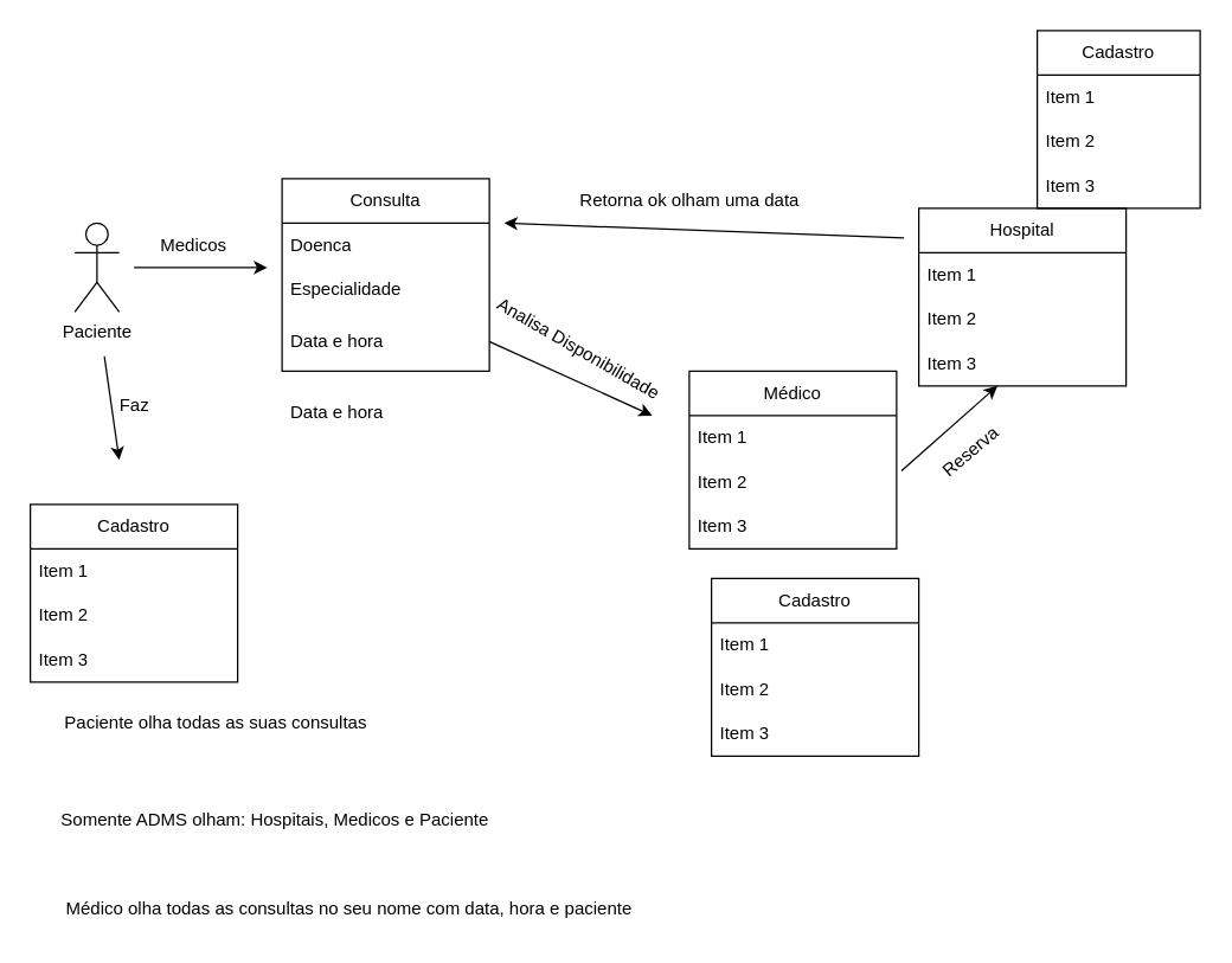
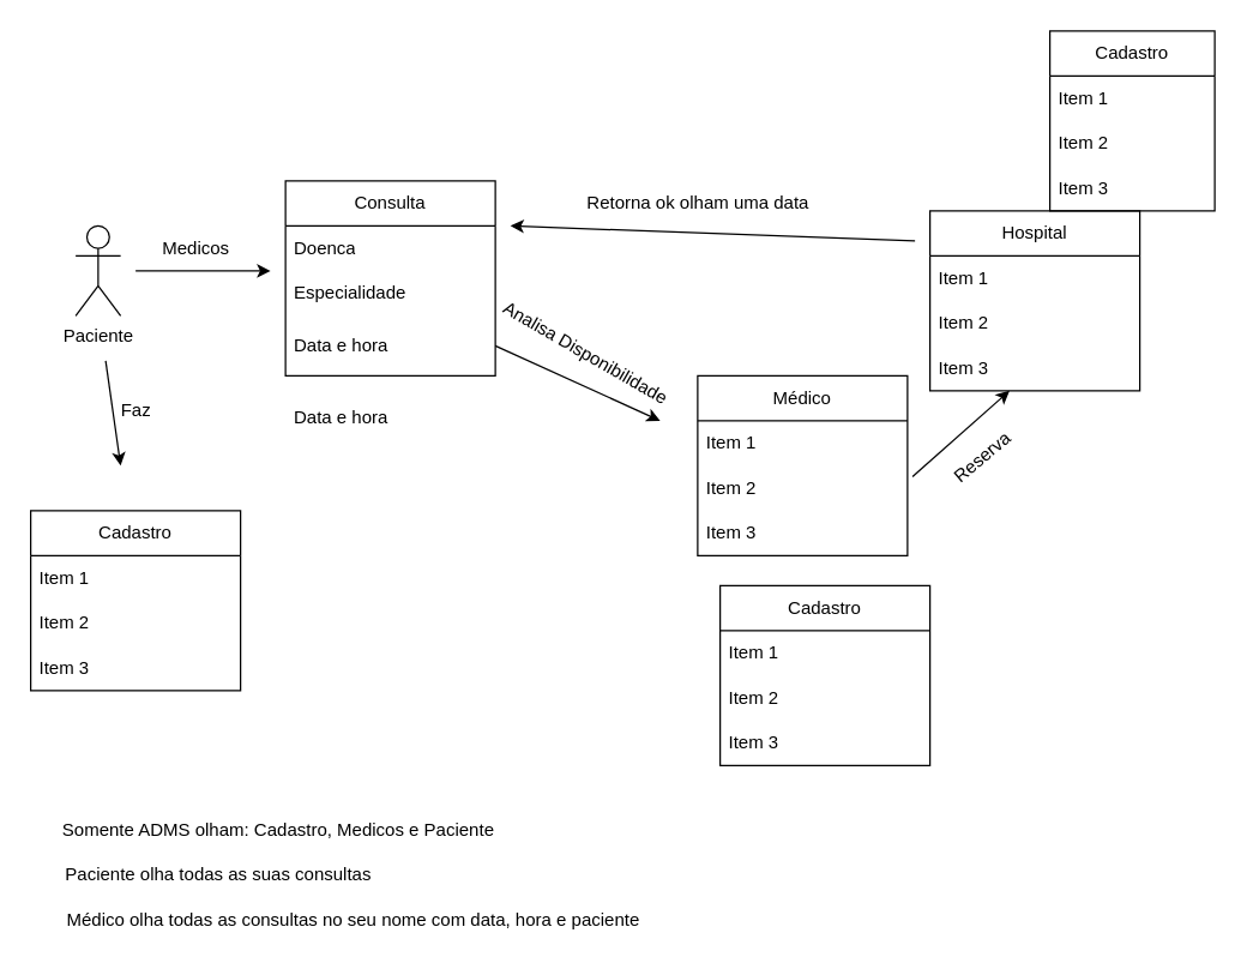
  <mxCell id="0" />
  <mxCell id="1" parent="0" />
  <mxCell id="2" value="Hospital" style="swimlane;fontStyle=0;childLayout=stackLayout;horizontal=1;startSize=30;horizontalStack=0;resizeParent=1;resizeParentMax=0;resizeLast=0;collapsible=1;marginBottom=0;whiteSpace=wrap;html=1;" vertex="1" parent="1"><mxGeometry x="620" y="140" width="140" height="120" as="geometry" /></mxCell>
  <mxCell id="3" value="Item 1" style="text;strokeColor=none;fillColor=none;align=left;verticalAlign=middle;spacingLeft=4;spacingRight=4;overflow=hidden;points=[[0,0.5],[1,0.5]];portConstraint=eastwest;rotatable=0;whiteSpace=wrap;html=1;" vertex="1" parent="2"><mxGeometry y="30" width="140" height="30" as="geometry" /></mxCell>
  <mxCell id="4" value="Item 2" style="text;strokeColor=none;fillColor=none;align=left;verticalAlign=middle;spacingLeft=4;spacingRight=4;overflow=hidden;points=[[0,0.5],[1,0.5]];portConstraint=eastwest;rotatable=0;whiteSpace=wrap;html=1;" vertex="1" parent="2"><mxGeometry y="60" width="140" height="30" as="geometry" /></mxCell>
  <mxCell id="5" value="Item 3" style="text;strokeColor=none;fillColor=none;align=left;verticalAlign=middle;spacingLeft=4;spacingRight=4;overflow=hidden;points=[[0,0.5],[1,0.5]];portConstraint=eastwest;rotatable=0;whiteSpace=wrap;html=1;" vertex="1" parent="2"><mxGeometry y="90" width="140" height="30" as="geometry" /></mxCell>
  <mxCell id="6" value="Paciente" style="shape=umlActor;verticalLabelPosition=bottom;verticalAlign=top;html=1;outlineConnect=0;" vertex="1" parent="1"><mxGeometry x="50" y="150" width="30" height="60" as="geometry" /></mxCell>
  <mxCell id="7" value="Consulta" style="swimlane;fontStyle=0;childLayout=stackLayout;horizontal=1;startSize=30;horizontalStack=0;resizeParent=1;resizeParentMax=0;resizeLast=0;collapsible=1;marginBottom=0;whiteSpace=wrap;html=1;" vertex="1" parent="1"><mxGeometry x="190" y="120" width="140" height="130" as="geometry" /></mxCell>
  <mxCell id="8" value="Doenca" style="text;strokeColor=none;fillColor=none;align=left;verticalAlign=middle;spacingLeft=4;spacingRight=4;overflow=hidden;points=[[0,0.5],[1,0.5]];portConstraint=eastwest;rotatable=0;whiteSpace=wrap;html=1;" vertex="1" parent="7"><mxGeometry y="30" width="140" height="30" as="geometry" /></mxCell>
  <mxCell id="9" value="Especialidade" style="text;strokeColor=none;fillColor=none;align=left;verticalAlign=middle;spacingLeft=4;spacingRight=4;overflow=hidden;points=[[0,0.5],[1,0.5]];portConstraint=eastwest;rotatable=0;whiteSpace=wrap;html=1;" vertex="1" parent="7"><mxGeometry y="60" width="140" height="30" as="geometry" /></mxCell>
  <mxCell id="10" value="Data e hora" style="text;strokeColor=none;fillColor=none;align=left;verticalAlign=middle;spacingLeft=4;spacingRight=4;overflow=hidden;points=[[0,0.5],[1,0.5]];portConstraint=eastwest;rotatable=0;whiteSpace=wrap;html=1;" vertex="1" parent="7"><mxGeometry y="90" width="140" height="40" as="geometry" /></mxCell>
  <mxCell id="11" value="" style="endArrow=classic;html=1;rounded=0;" edge="1" parent="1"><mxGeometry width="50" height="50" relative="1" as="geometry"><mxPoint x="90" y="180" as="sourcePoint" /><mxPoint x="180" y="180" as="targetPoint" /></mxGeometry></mxCell>
  <mxCell id="12" value="Medicos" style="text;html=1;align=center;verticalAlign=middle;resizable=0;points=[];autosize=1;strokeColor=none;fillColor=none;" vertex="1" parent="1"><mxGeometry x="100" y="150" width="60" height="30" as="geometry" /></mxCell>
  <mxCell id="13" value="Cadastro" style="swimlane;fontStyle=0;childLayout=stackLayout;horizontal=1;startSize=30;horizontalStack=0;resizeParent=1;resizeParentMax=0;resizeLast=0;collapsible=1;marginBottom=0;whiteSpace=wrap;html=1;" vertex="1" parent="1"><mxGeometry x="20" y="340" width="140" height="120" as="geometry" /></mxCell>
  <mxCell id="14" value="Item 1" style="text;strokeColor=none;fillColor=none;align=left;verticalAlign=middle;spacingLeft=4;spacingRight=4;overflow=hidden;points=[[0,0.5],[1,0.5]];portConstraint=eastwest;rotatable=0;whiteSpace=wrap;html=1;" vertex="1" parent="13"><mxGeometry y="30" width="140" height="30" as="geometry" /></mxCell>
  <mxCell id="15" value="Item 2" style="text;strokeColor=none;fillColor=none;align=left;verticalAlign=middle;spacingLeft=4;spacingRight=4;overflow=hidden;points=[[0,0.5],[1,0.5]];portConstraint=eastwest;rotatable=0;whiteSpace=wrap;html=1;" vertex="1" parent="13"><mxGeometry y="60" width="140" height="30" as="geometry" /></mxCell>
  <mxCell id="16" value="Item 3" style="text;strokeColor=none;fillColor=none;align=left;verticalAlign=middle;spacingLeft=4;spacingRight=4;overflow=hidden;points=[[0,0.5],[1,0.5]];portConstraint=eastwest;rotatable=0;whiteSpace=wrap;html=1;" vertex="1" parent="13"><mxGeometry y="90" width="140" height="30" as="geometry" /></mxCell>
  <mxCell id="17" value="Médico" style="swimlane;fontStyle=0;childLayout=stackLayout;horizontal=1;startSize=30;horizontalStack=0;resizeParent=1;resizeParentMax=0;resizeLast=0;collapsible=1;marginBottom=0;whiteSpace=wrap;html=1;" vertex="1" parent="1"><mxGeometry x="465" y="250" width="140" height="120" as="geometry" /></mxCell>
  <mxCell id="18" value="Item 1" style="text;strokeColor=none;fillColor=none;align=left;verticalAlign=middle;spacingLeft=4;spacingRight=4;overflow=hidden;points=[[0,0.5],[1,0.5]];portConstraint=eastwest;rotatable=0;whiteSpace=wrap;html=1;" vertex="1" parent="17"><mxGeometry y="30" width="140" height="30" as="geometry" /></mxCell>
  <mxCell id="19" value="Item 2" style="text;strokeColor=none;fillColor=none;align=left;verticalAlign=middle;spacingLeft=4;spacingRight=4;overflow=hidden;points=[[0,0.5],[1,0.5]];portConstraint=eastwest;rotatable=0;whiteSpace=wrap;html=1;" vertex="1" parent="17"><mxGeometry y="60" width="140" height="30" as="geometry" /></mxCell>
  <mxCell id="20" value="Item 3" style="text;strokeColor=none;fillColor=none;align=left;verticalAlign=middle;spacingLeft=4;spacingRight=4;overflow=hidden;points=[[0,0.5],[1,0.5]];portConstraint=eastwest;rotatable=0;whiteSpace=wrap;html=1;" vertex="1" parent="17"><mxGeometry y="90" width="140" height="30" as="geometry" /></mxCell>
  <mxCell id="21" value="" style="endArrow=classic;html=1;rounded=0;exitX=1;exitY=0.5;exitDx=0;exitDy=0;" edge="1" parent="1" source="10"><mxGeometry width="50" height="50" relative="1" as="geometry"><mxPoint x="320" y="320" as="sourcePoint" /><mxPoint x="440" y="280" as="targetPoint" /></mxGeometry></mxCell>
  <mxCell id="22" value="" style="endArrow=classic;html=1;rounded=0;exitX=1.024;exitY=0.244;exitDx=0;exitDy=0;exitPerimeter=0;" edge="1" parent="1" source="19" target="5"><mxGeometry width="50" height="50" relative="1" as="geometry"><mxPoint x="340" y="170" as="sourcePoint" /><mxPoint x="450" y="130" as="targetPoint" /></mxGeometry></mxCell>
  <mxCell id="23" value="Reserva" style="text;html=1;align=center;verticalAlign=middle;resizable=0;points=[];autosize=1;strokeColor=none;fillColor=none;rotation=-40;" vertex="1" parent="1"><mxGeometry x="620" y="290" width="70" height="30" as="geometry" /></mxCell>
  <mxCell id="24" value="Analisa Disponibilidade" style="text;html=1;align=center;verticalAlign=middle;resizable=0;points=[];autosize=1;strokeColor=none;fillColor=none;rotation=30;" vertex="1" parent="1"><mxGeometry x="315" y="220" width="150" height="30" as="geometry" /></mxCell>
  <mxCell id="25" value="" style="endArrow=classic;html=1;rounded=0;" edge="1" parent="1"><mxGeometry width="50" height="50" relative="1" as="geometry"><mxPoint x="70" y="240" as="sourcePoint" /><mxPoint x="80" y="310" as="targetPoint" /></mxGeometry></mxCell>
  <mxCell id="26" value="Faz" style="text;html=1;align=center;verticalAlign=middle;resizable=0;points=[];autosize=1;strokeColor=none;fillColor=none;" vertex="1" parent="1"><mxGeometry x="70" y="258" width="40" height="30" as="geometry" /></mxCell>
  <mxCell id="27" value="" style="endArrow=classic;html=1;rounded=0;" edge="1" parent="1"><mxGeometry width="50" height="50" relative="1" as="geometry"><mxPoint x="610" y="160" as="sourcePoint" /><mxPoint x="340" y="150" as="targetPoint" /></mxGeometry></mxCell>
  <mxCell id="28" value="Retorna ok olham uma data" style="text;html=1;align=center;verticalAlign=middle;resizable=0;points=[];autosize=1;strokeColor=none;fillColor=none;" vertex="1" parent="1"><mxGeometry x="370" y="120" width="190" height="30" as="geometry" /></mxCell>
  <mxCell id="29" value="Data e hora" style="text;strokeColor=none;fillColor=none;align=left;verticalAlign=middle;spacingLeft=4;spacingRight=4;overflow=hidden;points=[[0,0.5],[1,0.5]];portConstraint=eastwest;rotatable=0;whiteSpace=wrap;html=1;" vertex="1" parent="1"><mxGeometry x="190" y="258" width="140" height="40" as="geometry" /></mxCell>
  <mxCell id="30" value="Cadastro" style="swimlane;fontStyle=0;childLayout=stackLayout;horizontal=1;startSize=30;horizontalStack=0;resizeParent=1;resizeParentMax=0;resizeLast=0;collapsible=1;marginBottom=0;whiteSpace=wrap;html=1;" vertex="1" parent="1"><mxGeometry x="480" y="390" width="140" height="120" as="geometry" /></mxCell>
  <mxCell id="31" value="Item 1" style="text;strokeColor=none;fillColor=none;align=left;verticalAlign=middle;spacingLeft=4;spacingRight=4;overflow=hidden;points=[[0,0.5],[1,0.5]];portConstraint=eastwest;rotatable=0;whiteSpace=wrap;html=1;" vertex="1" parent="30"><mxGeometry y="30" width="140" height="30" as="geometry" /></mxCell>
  <mxCell id="32" value="Item 2" style="text;strokeColor=none;fillColor=none;align=left;verticalAlign=middle;spacingLeft=4;spacingRight=4;overflow=hidden;points=[[0,0.5],[1,0.5]];portConstraint=eastwest;rotatable=0;whiteSpace=wrap;html=1;" vertex="1" parent="30"><mxGeometry y="60" width="140" height="30" as="geometry" /></mxCell>
  <mxCell id="33" value="Item 3" style="text;strokeColor=none;fillColor=none;align=left;verticalAlign=middle;spacingLeft=4;spacingRight=4;overflow=hidden;points=[[0,0.5],[1,0.5]];portConstraint=eastwest;rotatable=0;whiteSpace=wrap;html=1;" vertex="1" parent="30"><mxGeometry y="90" width="140" height="30" as="geometry" /></mxCell>
  <mxCell id="34" value="Cadastro" style="swimlane;fontStyle=0;childLayout=stackLayout;horizontal=1;startSize=30;horizontalStack=0;resizeParent=1;resizeParentMax=0;resizeLast=0;collapsible=1;marginBottom=0;whiteSpace=wrap;html=1;" vertex="1" parent="1"><mxGeometry x="700" y="20" width="110" height="120" as="geometry" /></mxCell>
  <mxCell id="35" value="Item 1" style="text;strokeColor=none;fillColor=none;align=left;verticalAlign=middle;spacingLeft=4;spacingRight=4;overflow=hidden;points=[[0,0.5],[1,0.5]];portConstraint=eastwest;rotatable=0;whiteSpace=wrap;html=1;" vertex="1" parent="34"><mxGeometry y="30" width="110" height="30" as="geometry" /></mxCell>
  <mxCell id="36" value="Item 2" style="text;strokeColor=none;fillColor=none;align=left;verticalAlign=middle;spacingLeft=4;spacingRight=4;overflow=hidden;points=[[0,0.5],[1,0.5]];portConstraint=eastwest;rotatable=0;whiteSpace=wrap;html=1;" vertex="1" parent="34"><mxGeometry y="60" width="110" height="30" as="geometry" /></mxCell>
  <mxCell id="37" value="Item 3" style="text;strokeColor=none;fillColor=none;align=left;verticalAlign=middle;spacingLeft=4;spacingRight=4;overflow=hidden;points=[[0,0.5],[1,0.5]];portConstraint=eastwest;rotatable=0;whiteSpace=wrap;html=1;" vertex="1" parent="34"><mxGeometry y="90" width="110" height="30" as="geometry" /></mxCell>
- <mxCell id="38" value="Somente ADMS olham: Hospitais, Medicos e Paciente" style="text;html=1;align=center;verticalAlign=middle;resizable=0;points=[];autosize=1;strokeColor=none;fillColor=none;" vertex="1" parent="1"><mxGeometry x="30" y="538" width="310" height="30" as="geometry" /></mxCell>
- <mxCell id="39" value="Paciente olha todas as suas consultas" style="text;html=1;align=center;verticalAlign=middle;resizable=0;points=[];autosize=1;strokeColor=none;fillColor=none;" vertex="1" parent="1"><mxGeometry x="30" y="473" width="230" height="30" as="geometry" /></mxCell>
+ <mxCell id="38" value="Somente ADMS olham: Cadastro, Medicos e Paciente" style="text;html=1;align=center;verticalAlign=middle;resizable=0;points=[];autosize=1;strokeColor=none;fillColor=none;" vertex="1" parent="1"><mxGeometry x="30" y="538" width="310" height="30" as="geometry" /></mxCell>
+ <mxCell id="39" value="Paciente olha todas as suas consultas" style="text;html=1;align=center;verticalAlign=middle;resizable=0;points=[];autosize=1;strokeColor=none;fillColor=none;" vertex="1" parent="1"><mxGeometry x="30" y="568" width="230" height="30" as="geometry" /></mxCell>
  <mxCell id="40" value="Médico olha todas as consultas no seu nome com data, hora e paciente&lt;br&gt;" style="text;html=1;align=center;verticalAlign=middle;resizable=0;points=[];autosize=1;strokeColor=none;fillColor=none;" vertex="1" parent="1"><mxGeometry x="30" y="598" width="410" height="30" as="geometry" /></mxCell>
